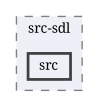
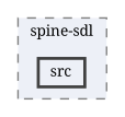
  digraph {
    compound=true
    fontname="Noto Serif"
    n1 [color=grey25 fillcolor="#edf0f7" fontname="Noto Serif" fontsize=10 height=0.2 label=src shape=box style="filled,bold" width=0.4]
    subgraph cluster_1 {
      bgcolor="#edf0f7"
      fontsize=10
-     label="src-sdl"
+     label="spine-sdl"
      pencolor=grey50
      style="filled,dashed"
      n1
    }
  }
